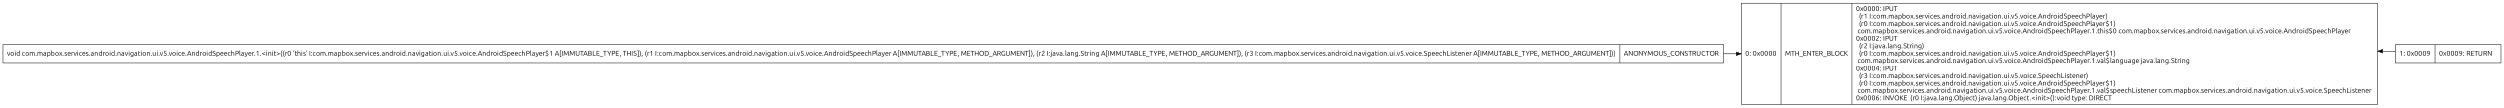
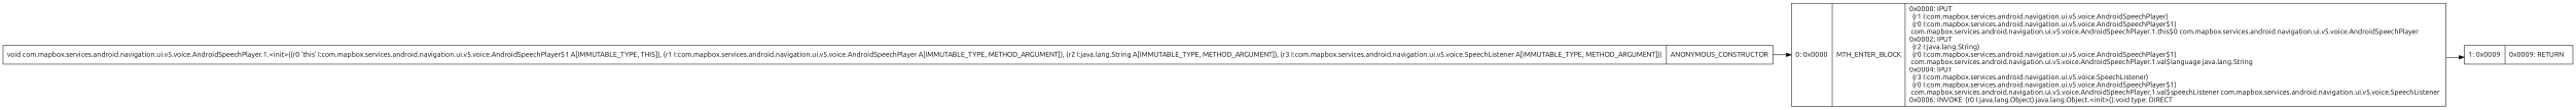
  digraph {
    rankdir=LR
    fontname=Ubuntu
    node [shape=record fontname=Ubuntu]
    edge [fontname=Ubuntu]
    n1 [label="{0\:\ 0x0000|MTH_ENTER_BLOCK\l|0x0000: IPUT  \l  (r1 I:com.mapbox.services.android.navigation.ui.v5.voice.AndroidSpeechPlayer)\l  (r0 I:com.mapbox.services.android.navigation.ui.v5.voice.AndroidSpeechPlayer$1)\l com.mapbox.services.android.navigation.ui.v5.voice.AndroidSpeechPlayer.1.this$0 com.mapbox.services.android.navigation.ui.v5.voice.AndroidSpeechPlayer \l0x0002: IPUT  \l  (r2 I:java.lang.String)\l  (r0 I:com.mapbox.services.android.navigation.ui.v5.voice.AndroidSpeechPlayer$1)\l com.mapbox.services.android.navigation.ui.v5.voice.AndroidSpeechPlayer.1.val$language java.lang.String \l0x0004: IPUT  \l  (r3 I:com.mapbox.services.android.navigation.ui.v5.voice.SpeechListener)\l  (r0 I:com.mapbox.services.android.navigation.ui.v5.voice.AndroidSpeechPlayer$1)\l com.mapbox.services.android.navigation.ui.v5.voice.AndroidSpeechPlayer.1.val$speechListener com.mapbox.services.android.navigation.ui.v5.voice.SpeechListener \l0x0006: INVOKE  (r0 I:java.lang.Object) java.lang.Object.\<init\>():void type: DIRECT \l}"]
    n2 [label="{1\:\ 0x0009|0x0009: RETURN   \l}"]
    n3 [label="{void com.mapbox.services.android.navigation.ui.v5.voice.AndroidSpeechPlayer.1.\<init\>((r0 'this' I:com.mapbox.services.android.navigation.ui.v5.voice.AndroidSpeechPlayer$1 A[IMMUTABLE_TYPE, THIS]), (r1 I:com.mapbox.services.android.navigation.ui.v5.voice.AndroidSpeechPlayer A[IMMUTABLE_TYPE, METHOD_ARGUMENT]), (r2 I:java.lang.String A[IMMUTABLE_TYPE, METHOD_ARGUMENT]), (r3 I:com.mapbox.services.android.navigation.ui.v5.voice.SpeechListener A[IMMUTABLE_TYPE, METHOD_ARGUMENT]))  | ANONYMOUS_CONSTRUCTOR\l}"]
-   n2 -> n1
+   n1 -> n2
    n3 -> n1
  }
